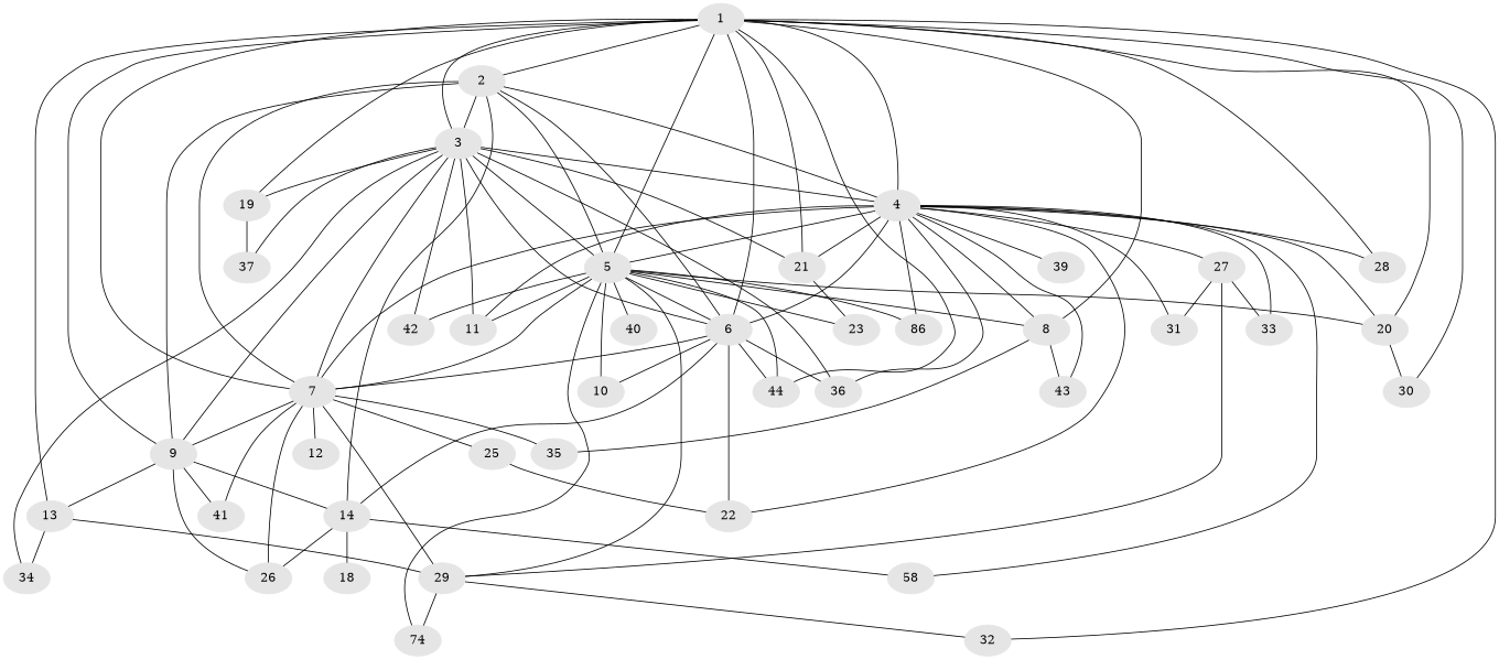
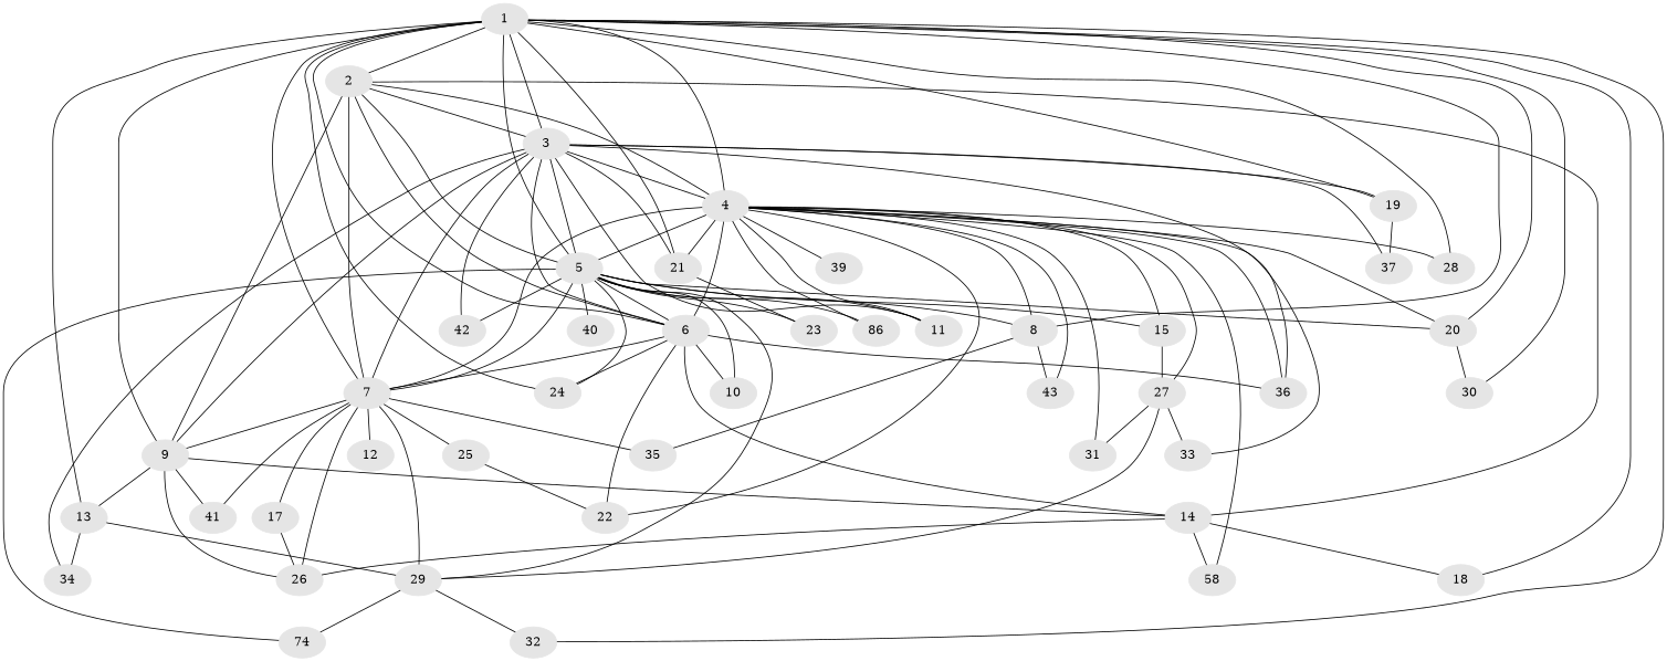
  graph {
    node [color=gray90 style=filled]
    edge [weight=1.0]
    1
    2
    3
    4
    5
    6
    7
    8
    9
    13
    18
    19
    20
    21
-   24 [label=44]
+   24
    28
    30
    32
    14
    11
    34
    36
    37
    42
    22
+   15
    n27 [label=86]
    27
    31
    33
    n31 [label=58]
    39
    43
    10
    23
    29
    40
    n38 [label=74]
+   17
    12
    25
    26
    35
    41
    1 -- 2 [weight=2.0]
    1 -- 3 [weight=3.0]
    1 -- 4 [weight=4.0]
    1 -- 5 [weight=4.0]
    1 -- 6 [weight=3.0]
    1 -- 7 [weight=2.0]
    1 -- 8
    1 -- 9
    1 -- 13 [weight=2.0]
+   1 -- 18
    1 -- 19
    1 -- 20
    1 -- 21
    1 -- 24
    1 -- 28
    1 -- 30
    1 -- 32
    2 -- 3 [weight=2.0]
    2 -- 4 [weight=2.0]
    2 -- 5 [weight=3.0]
    2 -- 6 [weight=2.0]
    2 -- 7 [weight=13.0]
    2 -- 9 [weight=2.0]
    2 -- 14 [weight=2.0]
    3 -- 4 [weight=2.0]
    3 -- 5 [weight=2.0]
    3 -- 6
    3 -- 7
    3 -- 9
    3 -- 19
    3 -- 21
    3 -- 11
    3 -- 34
    3 -- 36
    3 -- 37
    3 -- 42
    4 -- 5 [weight=4.0]
    4 -- 6 [weight=2.0]
    4 -- 7 [weight=5.0]
    4 -- 8
    4 -- 20
    4 -- 21 [weight=2.0]
    4 -- 28
    4 -- 11
    4 -- 36
    4 -- 22
+   4 -- 15
    4 -- n27
    4 -- 27
    4 -- 31
    4 -- 33
    4 -- n31
    4 -- 39
    4 -- 43
    5 -- 6 [weight=2.0]
    5 -- 7 [weight=5.0]
    5 -- 8 [weight=2.0]
    5 -- 20
    5 -- 24
    5 -- 11
    5 -- 42
+   5 -- 15
    5 -- n27
    5 -- 10
    5 -- 23
    5 -- 29
    5 -- 40
    5 -- n38
    6 -- 7 [weight=2.0]
    6 -- 24 [weight=2.0]
    6 -- 14
    6 -- 36
    6 -- 22
    6 -- 10 [weight=3.0]
    7 -- 9
    7 -- 29 [weight=2.0]
+   7 -- 17
    7 -- 12
    7 -- 25 [weight=2.0]
    7 -- 26
    7 -- 35
    7 -- 41
    8 -- 43
    8 -- 35
    9 -- 13
    9 -- 14
    9 -- 26
    9 -- 41
    13 -- 34
    13 -- 29
    19 -- 37
    20 -- 30
    21 -- 23
    14 -- 18
    14 -- n31
    14 -- 26
+   15 -- 27
    27 -- 31
    27 -- 33
    27 -- 29
    29 -- 32
    29 -- n38
+   17 -- 26
    25 -- 22
  }
